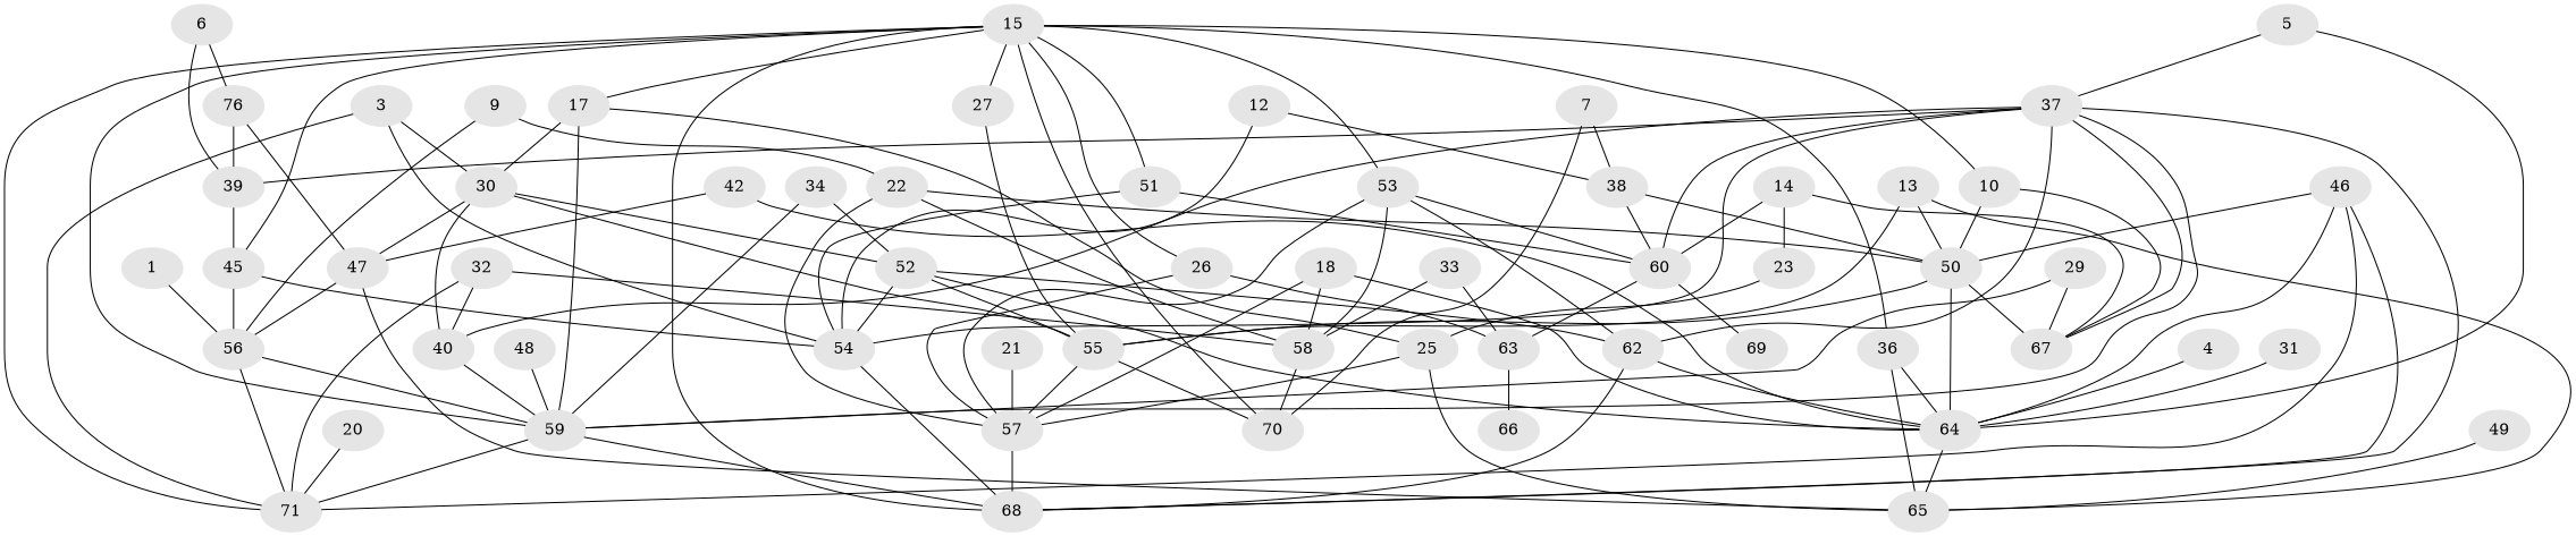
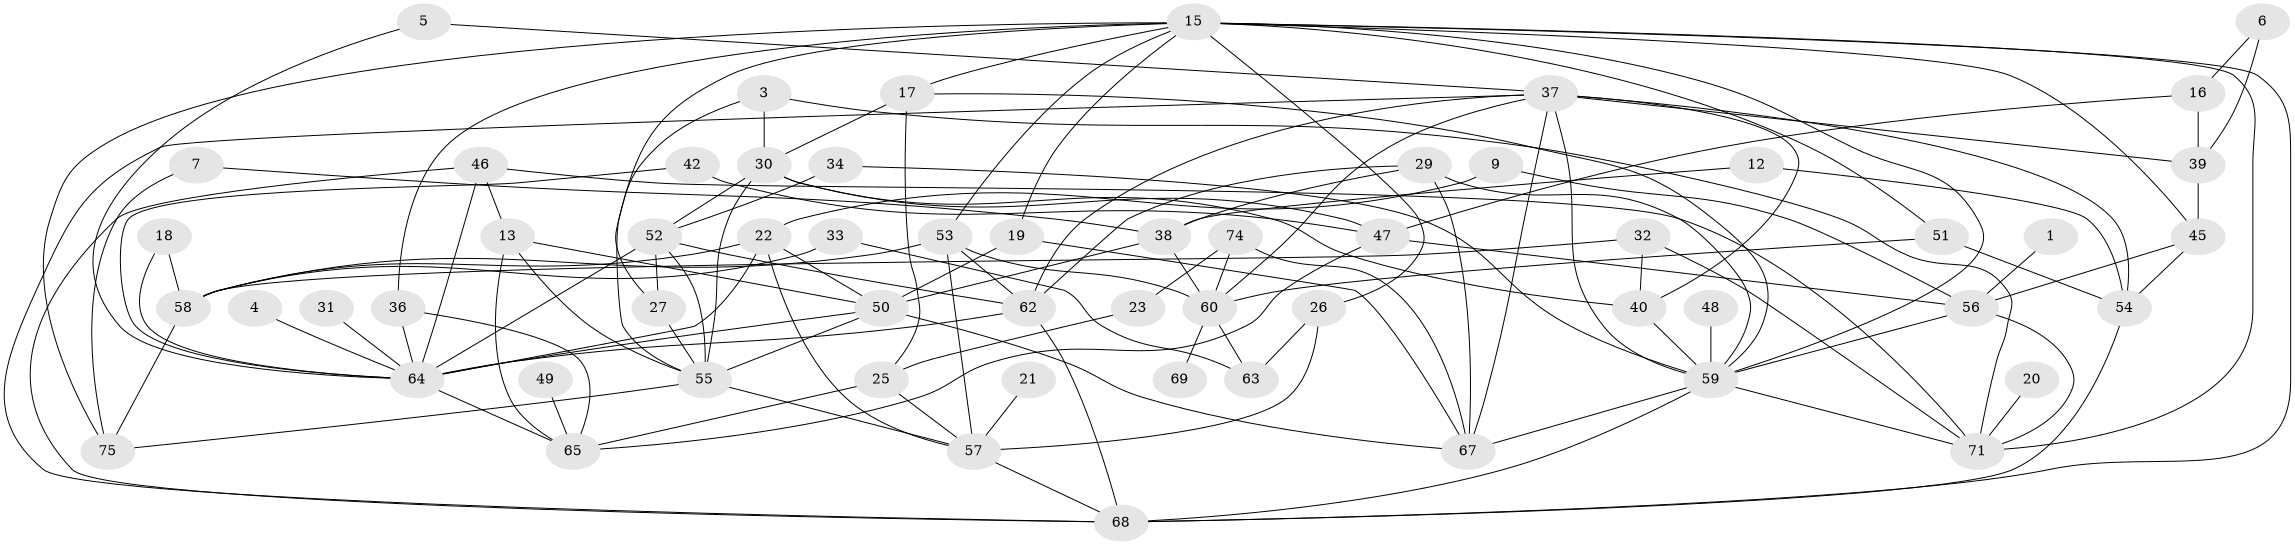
  graph {
    node [color=gray90 style=filled]
    edge [weight=1.0]
    1
    56
    71
    59
    3
    30
    55
    47
    40
    52
-   70
+   70 [label=75]
    57
    4
    64
    65
    5
    37
    39
    54
    60
    67
    68
    62
    6
-   16 [label=76]
+   16
    45
    7
    38
    50
    9
    22
    58
    12
    13
-   14
+   14 [label=74]
    23
    25
    63
    69
    15
    17
-   19 [label=10]
+   19
    26
    27
    36
    51
    53
    18
    20
    21
-   66
    29
    31
    32
    33
    34
    42
    46
    48
    49
    1 -- 56
    56 -- 71
    56 -- 59
    59 -- 71
+   59 -- 67
    59 -- 68
    3 -- 71
    3 -- 30
-   3 -- 54
+   3 -- 55
    30 -- 55
    30 -- 47
    30 -- 40
    30 -- 52
    55 -- 70
    55 -- 57
    47 -- 56
    47 -- 65
    40 -- 59
    52 -- 55
    52 -- 64
-   52 -- 54
+   52 -- 27
    52 -- 62
    57 -- 68
    4 -- 64
    64 -- 65
    5 -- 64
    5 -- 37
    37 -- 59
    37 -- 40
    37 -- 39
    37 -- 54
    37 -- 60
    37 -- 67
    37 -- 68
    37 -- 62
    39 -- 45
    54 -- 68
    60 -- 63
    60 -- 69
    62 -- 64
    62 -- 68
    6 -- 39
    6 -- 16
    16 -- 47
    16 -- 39
    45 -- 56
    45 -- 54
    7 -- 70
    7 -- 38
    38 -- 60
    38 -- 50
    50 -- 55
    50 -- 64
    50 -- 67
    9 -- 56
    9 -- 22
    22 -- 57
+   22 -- 64
    22 -- 50
    22 -- 58
    58 -- 70
    12 -- 54
    12 -- 38
    13 -- 55
    13 -- 65
    13 -- 50
    14 -- 60
    14 -- 67
    14 -- 23
    23 -- 25
    25 -- 57
    25 -- 65
-   63 -- 66
    15 -- 71
    15 -- 59
    15 -- 70
    15 -- 68
    15 -- 45
    15 -- 17
    15 -- 19
    15 -- 26
    15 -- 27
    15 -- 36
    15 -- 51
    15 -- 53
    17 -- 59
    17 -- 30
    17 -- 25
    19 -- 67
    19 -- 50
    26 -- 57
    26 -- 63
    27 -- 55
    36 -- 64
    36 -- 65
    51 -- 54
    51 -- 60
    53 -- 57
    53 -- 60
    53 -- 62
    53 -- 58
-   18 -- 57
    18 -- 64
    18 -- 58
    20 -- 71
    21 -- 57
    29 -- 59
    29 -- 67
+   29 -- 62
+   29 -- 38
    31 -- 64
    32 -- 71
    32 -- 40
    32 -- 58
    33 -- 58
    33 -- 63
    34 -- 59
    34 -- 52
    42 -- 47
    42 -- 64
    46 -- 71
    46 -- 64
    46 -- 68
-   46 -- 50
+   46 -- 13
    48 -- 59
    49 -- 65
  }
